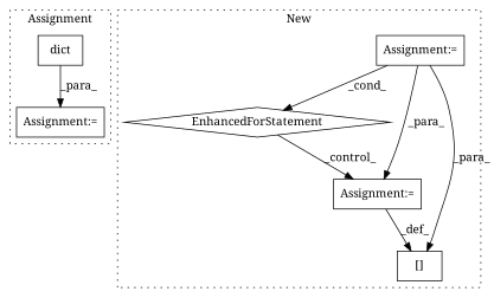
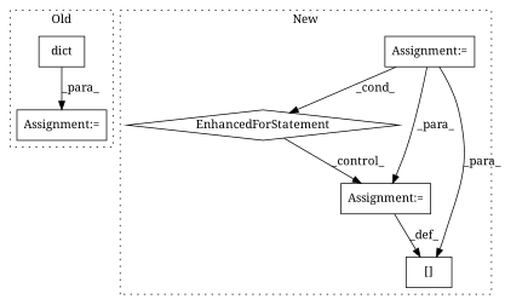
  digraph {
    fontname="Noto Serif"
    node [a=7 l=1 s="1406,1488" shape=box fontname="Noto Serif"]
    edge [fontname="Noto Serif"]
    n1 [a=32 l="5,1" label=dict s="774,805"]
    n2 [label="Assignment:=" s=773]
    n3 [a=70 l="57,2" label=EnhancedForStatement shape=diamond]
    n4 [l="57,2" label="Assignment:="]
    n5 [label="Assignment:=" s=1514]
    n6 [a=2 l="12,1" label="[]" s="1500,1513"]
    subgraph cluster_1 {
-     label=Assignment
+     label=Old
      style=dotted
      n1
      n2
    }
    subgraph cluster_2 {
      label=New
      style=dotted
      n3
      n4
      n5
      n6
    }
    n1 -> n2 [label=_para_]
    n3 -> n5 [label=_control_]
    n4 -> n3 [label=_cond_]
    n4 -> n5 [label=_para_]
    n4 -> n6 [label=_para_]
    n5 -> n6 [label=_def_]
  }
